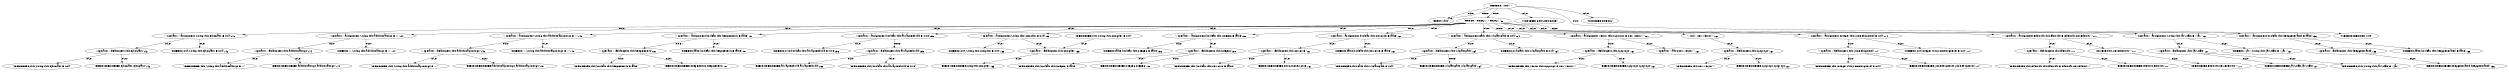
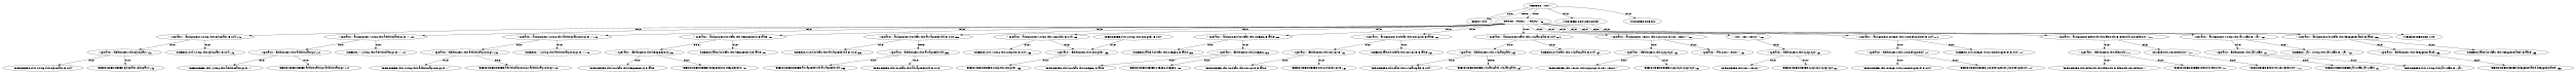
  digraph {
    n1 [label=<(METHOD,&lt;init&gt;)>]
    n2 [label=<(PARAM,this)>]
    n3 [label=<(BLOCK,&lt;empty&gt;,&lt;empty&gt;)<SUB>90</SUB>>]
    n4 [label=<(MODIFIER,CONSTRUCTOR)>]
    n5 [label=<(MODIFIER,PUBLIC)>]
    n6 [label=<(METHOD_RETURN,void)>]
    n7 [label=<(&lt;operator&gt;.assignment,String this.jarSuffix = &quot;.jar&quot;)<SUB>127</SUB>>]
    n8 [label=<(&lt;operator&gt;.assignment,boolean this.keepgenerated = false)<SUB>136</SUB>>]
    n9 [label=<(&lt;operator&gt;.assignment,String this.ejbcClass = null)<SUB>142</SUB>>]
    n10 [label=<(&lt;operator&gt;.assignment,String this.additionalArgs = &quot;&quot;)<SUB>144</SUB>>]
    n11 [label=<(&lt;operator&gt;.assignment,String this.additionalJvmArgs = &quot;&quot;)<SUB>149</SUB>>]
    n12 [label=<(&lt;operator&gt;.assignment,boolean this.keepGeneric = false)<SUB>151</SUB>>]
    n13 [label=<(&lt;operator&gt;.assignment,String this.compiler = null)<SUB>153</SUB>>]
    n14 [label=<(&lt;operator&gt;.assignment,boolean this.alwaysRebuild = true)<SUB>155</SUB>>]
    n15 [label=<(&lt;operator&gt;.assignment,boolean this.noEJBC = false)<SUB>158</SUB>>]
    n16 [label=<(&lt;operator&gt;.assignment,boolean this.newCMP = false)<SUB>161</SUB>>]
    n17 [label=<(&lt;operator&gt;.assignment,Path this.wlClasspath = null)<SUB>164</SUB>>]
    n18 [label=<(&lt;operator&gt;.assignment,Vector this.sysprops = new Vector())<SUB>167</SUB>>]
    n19 [label=<(&lt;init&gt;,new Vector())<SUB>167</SUB>>]
    n20 [label=<(&lt;operator&gt;.assignment,Integer this.jvmDebugLevel = null)<SUB>174</SUB>>]
    n21 [label=<(&lt;operator&gt;.assignment,FileUtils this.fileUtils = FileUtils.newFileUti...)<SUB>177</SUB>>]
    n22 [label=<(&lt;operator&gt;.fieldAccess,this.jarSuffix)<SUB>127</SUB>>]
    n23 [label=<(LITERAL,&quot;.jar&quot;,String this.jarSuffix = &quot;.jar&quot;)<SUB>127</SUB>>]
    n24 [label=<(&lt;operator&gt;.fieldAccess,this.keepgenerated)<SUB>136</SUB>>]
    n25 [label=<(LITERAL,false,boolean this.keepgenerated = false)<SUB>136</SUB>>]
    n26 [label=<(&lt;operator&gt;.fieldAccess,this.ejbcClass)<SUB>142</SUB>>]
    n27 [label=<(LITERAL,null,String this.ejbcClass = null)<SUB>142</SUB>>]
    n28 [label=<(&lt;operator&gt;.fieldAccess,this.additionalArgs)<SUB>144</SUB>>]
    n29 [label=<(LITERAL,&quot;&quot;,String this.additionalArgs = &quot;&quot;)<SUB>144</SUB>>]
    n30 [label=<(&lt;operator&gt;.fieldAccess,this.additionalJvmArgs)<SUB>149</SUB>>]
    n31 [label=<(LITERAL,&quot;&quot;,String this.additionalJvmArgs = &quot;&quot;)<SUB>149</SUB>>]
    n32 [label=<(&lt;operator&gt;.fieldAccess,this.keepGeneric)<SUB>151</SUB>>]
    n33 [label=<(LITERAL,false,boolean this.keepGeneric = false)<SUB>151</SUB>>]
    n34 [label=<(&lt;operator&gt;.fieldAccess,this.compiler)<SUB>153</SUB>>]
    n35 [label=<(LITERAL,null,String this.compiler = null)<SUB>153</SUB>>]
    n36 [label=<(&lt;operator&gt;.fieldAccess,this.alwaysRebuild)<SUB>155</SUB>>]
    n37 [label=<(LITERAL,true,boolean this.alwaysRebuild = true)<SUB>155</SUB>>]
    n38 [label=<(&lt;operator&gt;.fieldAccess,this.noEJBC)<SUB>150</SUB>>]
    n39 [label=<(LITERAL,false,boolean this.noEJBC = false)<SUB>158</SUB>>]
    n40 [label=<(&lt;operator&gt;.fieldAccess,this.newCMP)<SUB>161</SUB>>]
    n41 [label=<(LITERAL,false,boolean this.newCMP = false)<SUB>161</SUB>>]
    n42 [label=<(&lt;operator&gt;.fieldAccess,this.wlClasspath)<SUB>164</SUB>>]
    n43 [label=<(LITERAL,null,Path this.wlClasspath = null)<SUB>164</SUB>>]
    n44 [label=<(&lt;operator&gt;.fieldAccess,this.sysprops)<SUB>167</SUB>>]
    n45 [label=<(&lt;operator&gt;.alloc,new Vector())<SUB>167</SUB>>]
    n46 [label=<(&lt;operator&gt;.fieldAccess,this.sysprops)<SUB>167</SUB>>]
    n47 [label=<(&lt;operator&gt;.fieldAccess,this.jvmDebugLevel)<SUB>174</SUB>>]
    n48 [label=<(LITERAL,null,Integer this.jvmDebugLevel = null)<SUB>174</SUB>>]
    n49 [label=<(&lt;operator&gt;.fieldAccess,this.fileUtils)<SUB>177</SUB>>]
    n50 [label=<(newFileUtils,newFileUtils())<SUB>177</SUB>>]
    n51 [label=<(IDENTIFIER,this,String this.jarSuffix = &quot;.jar&quot;)>]
    n52 [label=<(FIELD_IDENTIFIER,jarSuffix,jarSuffix)<SUB>127</SUB>>]
    n53 [label=<(FIELD_IDENTIFIER,keepgenerated,keepgenerated)<SUB>136</SUB>>]
    n54 [label=<(IDENTIFIER,this,String this.ejbcClass = null)>]
    n55 [label=<(FIELD_IDENTIFIER,ejbcClass,ejbcClass)<SUB>142</SUB>>]
    n56 [label=<(IDENTIFIER,this,String this.additionalArgs = &quot;&quot;)>]
    n57 [label=<(FIELD_IDENTIFIER,additionalArgs,additionalArgs)<SUB>144</SUB>>]
    n58 [label=<(IDENTIFIER,this,String this.additionalJvmArgs = &quot;&quot;)>]
    n59 [label=<(FIELD_IDENTIFIER,additionalJvmArgs,additionalJvmArgs)<SUB>149</SUB>>]
    n60 [label=<(IDENTIFIER,this,boolean this.keepGeneric = false)>]
    n61 [label=<(FIELD_IDENTIFIER,keepGeneric,keepGeneric)<SUB>151</SUB>>]
    n62 [label=<(FIELD_IDENTIFIER,compiler,compiler)<SUB>153</SUB>>]
    n63 [label=<(IDENTIFIER,this,String this.compiler = null)>]
    n64 [label=<(IDENTIFIER,this,boolean this.alwaysRebuild = true)>]
    n65 [label=<(FIELD_IDENTIFIER,alwaysRebuild,alwaysRebuild)<SUB>155</SUB>>]
    n66 [label=<(IDENTIFIER,this,boolean this.noEJBC = false)>]
    n67 [label=<(FIELD_IDENTIFIER,noEJBC,noEJBC)<SUB>158</SUB>>]
    n68 [label=<(IDENTIFIER,this,boolean this.newCMP = false)>]
    n69 [label=<(FIELD_IDENTIFIER,newCMP,newCMP)<SUB>161</SUB>>]
    n70 [label=<(IDENTIFIER,this,Path this.wlClasspath = null)>]
    n71 [label=<(FIELD_IDENTIFIER,wlClasspath,wlClasspath)<SUB>164</SUB>>]
    n72 [label=<(IDENTIFIER,this,Vector this.sysprops = new Vector())>]
    n73 [label=<(FIELD_IDENTIFIER,sysprops,sysprops)<SUB>167</SUB>>]
    n74 [label=<(IDENTIFIER,this,new Vector())>]
    n75 [label=<(FIELD_IDENTIFIER,sysprops,sysprops)<SUB>167</SUB>>]
    n76 [label=<(IDENTIFIER,this,Integer this.jvmDebugLevel = null)>]
    n77 [label=<(FIELD_IDENTIFIER,jvmDebugLevel,jvmDebugLevel)<SUB>174</SUB>>]
    n78 [label=<(IDENTIFIER,this,FileUtils this.fileUtils = FileUtils.newFileUti...)>]
    n79 [label=<(FIELD_IDENTIFIER,fileUtils,fileUtils)<SUB>177</SUB>>]
    n80 [label=<(IDENTIFIER,FileUtils,newFileUtils())<SUB>177</SUB>>]
    n1 -> n2 [label="AST: "]
    n1 -> n2 [label="DDG: "]
    n1 -> n3 [label="AST: "]
    n1 -> n4 [label="AST: "]
    n1 -> n5 [label="AST: "]
-   n1 -> n6 [label="AST: "]
+   n4 -> n6 [label="AST: "]
    n3 -> n7 [label="AST: "]
    n3 -> n8 [label="AST: "]
    n3 -> n9 [label="AST: "]
    n3 -> n10 [label="AST: "]
    n3 -> n11 [label="AST: "]
    n3 -> n12 [label="AST: "]
    n3 -> n13 [label="AST: "]
    n3 -> n14 [label="AST: "]
    n3 -> n15 [label="AST: "]
    n3 -> n16 [label="AST: "]
    n3 -> n17 [label="AST: "]
-   n3 -> n18 [label="DDG: "]
+   n3 -> n18 [label="AST: "]
    n3 -> n19 [label="AST: "]
    n3 -> n20 [label="AST: "]
    n3 -> n21 [label="AST: "]
    n7 -> n22 [label="AST: "]
    n7 -> n23 [label="AST: "]
    n8 -> n24 [label="AST: "]
    n8 -> n25 [label="AST: "]
    n9 -> n26 [label="AST: "]
    n9 -> n27 [label="AST: "]
    n10 -> n28 [label="AST: "]
    n10 -> n29 [label="AST: "]
    n11 -> n30 [label="AST: "]
    n11 -> n31 [label="AST: "]
    n12 -> n32 [label="DDG: "]
    n12 -> n33 [label="AST: "]
    n13 -> n34 [label="AST: "]
    n13 -> n35 [label="AST: "]
    n14 -> n36 [label="DDG: "]
    n14 -> n37 [label="AST: "]
    n15 -> n38 [label="AST: "]
    n15 -> n39 [label="AST: "]
    n16 -> n40 [label="AST: "]
    n16 -> n41 [label="AST: "]
    n17 -> n42 [label="AST: "]
    n17 -> n43 [label="AST: "]
    n18 -> n44 [label="AST: "]
    n18 -> n45 [label="AST: "]
    n19 -> n46 [label="AST: "]
    n20 -> n47 [label="AST: "]
    n20 -> n48 [label="AST: "]
    n21 -> n49 [label="AST: "]
    n21 -> n50 [label="AST: "]
    n22 -> n51 [label="AST: "]
    n22 -> n52 [label="AST: "]
    n24 -> n53 [label="AST: "]
    n26 -> n54 [label="AST: "]
    n26 -> n55 [label="AST: "]
    n28 -> n56 [label="AST: "]
    n28 -> n57 [label="AST: "]
    n30 -> n58 [label="AST: "]
-   n30 -> n59 [label="AST: "]
+   n30 -> n59 [label="DDG: "]
    n32 -> n60 [label="AST: "]
    n32 -> n61 [label="AST: "]
    n34 -> n62 [label="AST: "]
    n36 -> n64 [label="AST: "]
    n36 -> n65 [label="AST: "]
    n38 -> n66 [label="AST: "]
    n38 -> n67 [label="AST: "]
    n40 -> n68 [label="AST: "]
    n40 -> n69 [label="AST: "]
    n42 -> n70 [label="AST: "]
    n42 -> n71 [label="DDG: "]
    n44 -> n72 [label="AST: "]
    n44 -> n73 [label="AST: "]
    n46 -> n74 [label="AST: "]
    n46 -> n75 [label="AST: "]
    n47 -> n76 [label="AST: "]
    n47 -> n77 [label="AST: "]
    n49 -> n78 [label="AST: "]
    n49 -> n79 [label="AST: "]
    n50 -> n80 [label="AST: "]
    n63 -> n34 [label="AST: "]
  }
